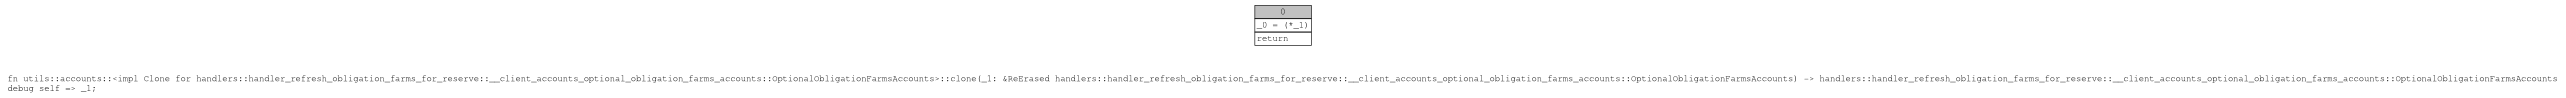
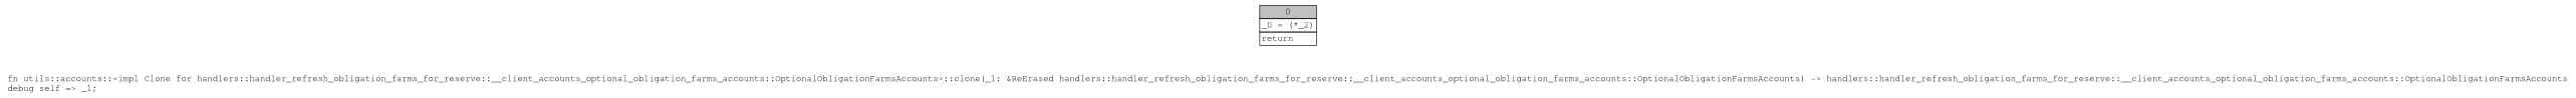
  digraph {
    fontname="Courier, monospace"
    label=<fn utils::accounts::&lt;impl Clone for handlers::handler_refresh_obligation_farms_for_reserve::__client_accounts_optional_obligation_farms_accounts::OptionalObligationFarmsAccounts&gt;::clone(_1: &amp;ReErased handlers::handler_refresh_obligation_farms_for_reserve::__client_accounts_optional_obligation_farms_accounts::OptionalObligationFarmsAccounts) -&gt; handlers::handler_refresh_obligation_farms_for_reserve::__client_accounts_optional_obligation_farms_accounts::OptionalObligationFarmsAccounts<br align="left"/>debug self =&gt; _1;<br align="left"/>>
-   n1 [fontname="Courier, monospace" label=<<table border="0" cellborder="1" cellspacing="0"><tr><td bgcolor="gray" align="center" colspan="1">0</td></tr><tr><td align="left" balign="left">_0 = (*_1)<br/></td></tr><tr><td align="left">return</td></tr></table>> shape=none]
+   n1 [fontname="Courier, monospace" label=<<table border="0" cellborder="1" cellspacing="0"><tr><td bgcolor="gray" align="center" colspan="1">0</td></tr><tr><td align="left" balign="left">_0 = (*_2)<br/></td></tr><tr><td align="left">return</td></tr></table>> shape=none]
  }
